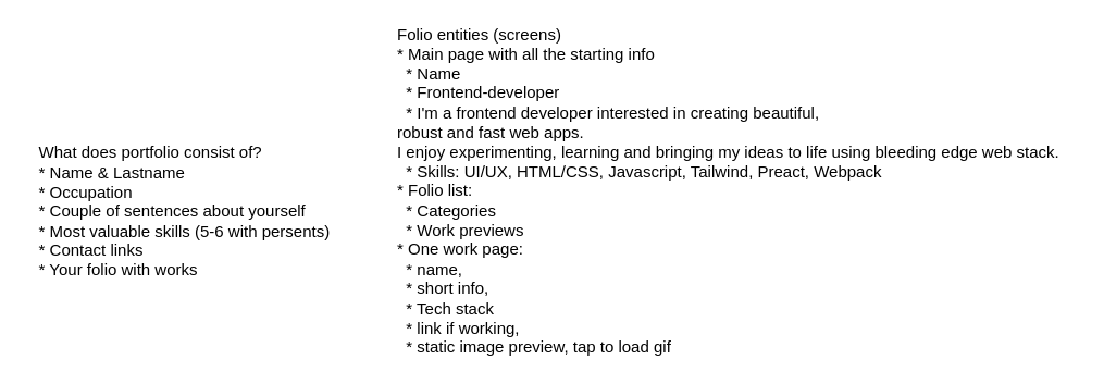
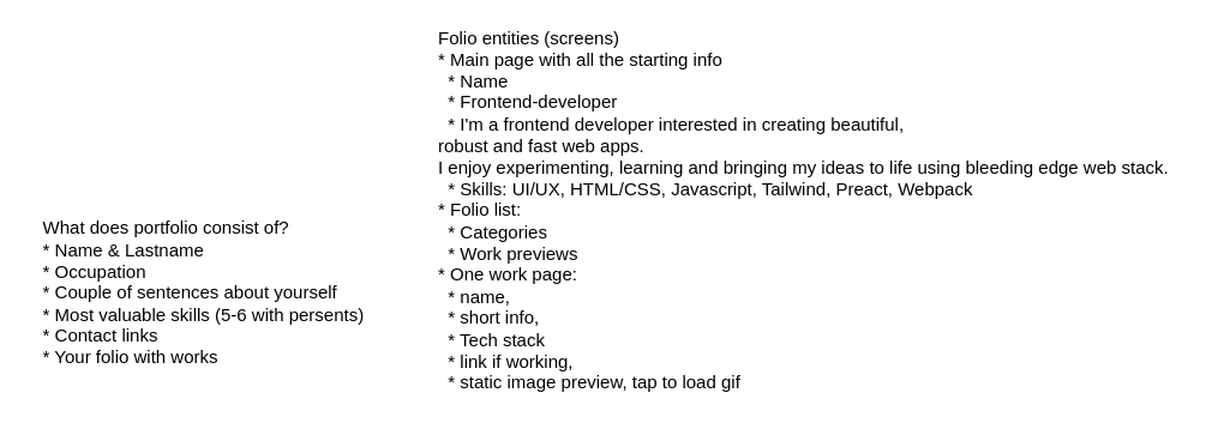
  <mxCell id="0" />
  <mxCell id="1" parent="0" />
- <mxCell id="2" value="&lt;div style=&quot;text-align: left&quot;&gt;&lt;span&gt;What does portfolio consist of?&lt;/span&gt;&lt;/div&gt;&lt;div style=&quot;text-align: left&quot;&gt;&lt;span&gt;* Name &amp;amp; Lastname&lt;/span&gt;&lt;/div&gt;&lt;div style=&quot;text-align: left&quot;&gt;* Occupation&lt;br&gt;* Couple of sentences about yourself&lt;br&gt;* Most valuable skills (5-6 with persents)&lt;br&gt;* Contact links&lt;br&gt;* Your folio with works&lt;/div&gt;" style="text;html=1;resizable=0;autosize=1;align=center;verticalAlign=middle;points=[];fillColor=none;strokeColor=none;rounded=0;" vertex="1" parent="1"><mxGeometry x="20" y="105" width="230" height="100" as="geometry" /></mxCell>
+ <mxCell id="2" value="&lt;div style=&quot;text-align: left&quot;&gt;&lt;span&gt;What does portfolio consist of?&lt;/span&gt;&lt;/div&gt;&lt;div style=&quot;text-align: left&quot;&gt;&lt;span&gt;* Name &amp;amp; Lastname&lt;/span&gt;&lt;/div&gt;&lt;div style=&quot;text-align: left&quot;&gt;* Occupation&lt;br&gt;* Couple of sentences about yourself&lt;br&gt;* Most valuable skills (5-6 with persents)&lt;br&gt;* Contact links&lt;br&gt;* Your folio with works&lt;/div&gt;" style="text;html=1;resizable=0;autosize=1;align=center;verticalAlign=middle;points=[];fillColor=none;strokeColor=none;rounded=0;" vertex="1" parent="1"><mxGeometry x="20" y="145" width="230" height="100" as="geometry" /></mxCell>
  <mxCell id="3" value="Folio entities (screens)&lt;br&gt;* Main page with all the starting info&lt;br&gt;&amp;nbsp; * Name&lt;br&gt;&amp;nbsp; * Frontend-developer&lt;br&gt;&amp;nbsp; * I'm a frontend developer interested in creating beautiful, &lt;br&gt;robust and fast web apps. &lt;br&gt;I enjoy experimenting, learning and bringing my ideas to life using bleeding edge web stack.&lt;br&gt;&amp;nbsp; * Skills: UI/UX, HTML/CSS, Javascript, Tailwind, Preact, Webpack&lt;br&gt;* Folio list:&lt;br&gt;&amp;nbsp; * Categories&lt;br&gt;&amp;nbsp; * Work previews&lt;br&gt;* One work page: &lt;br&gt;&amp;nbsp; * name, &lt;br&gt;&amp;nbsp; * short info, &lt;br&gt;&amp;nbsp; * Tech stack&lt;br&gt;&amp;nbsp; *&amp;nbsp;link if working, &lt;br&gt;&amp;nbsp; *&amp;nbsp;static image preview, tap to load gif" style="text;html=1;resizable=0;autosize=1;align=left;verticalAlign=middle;points=[];fillColor=none;strokeColor=none;rounded=0;" vertex="1" parent="1"><mxGeometry x="290" y="20" width="500" height="240" as="geometry" /></mxCell>
